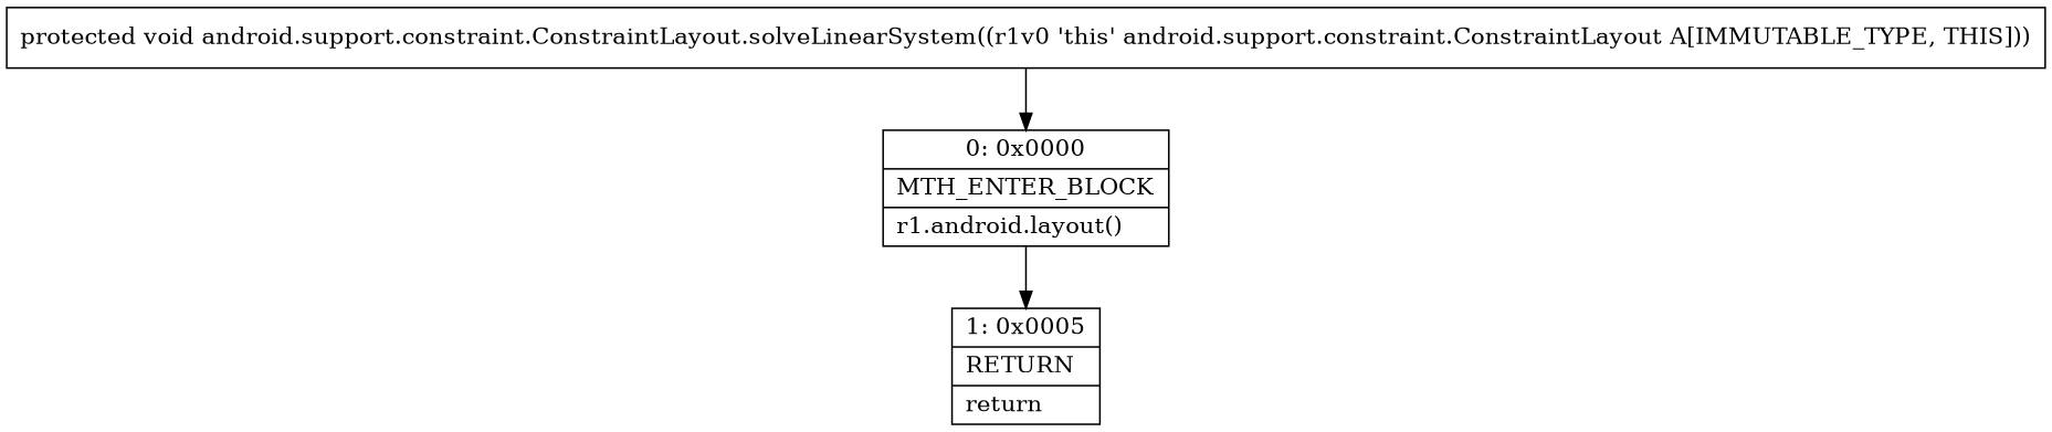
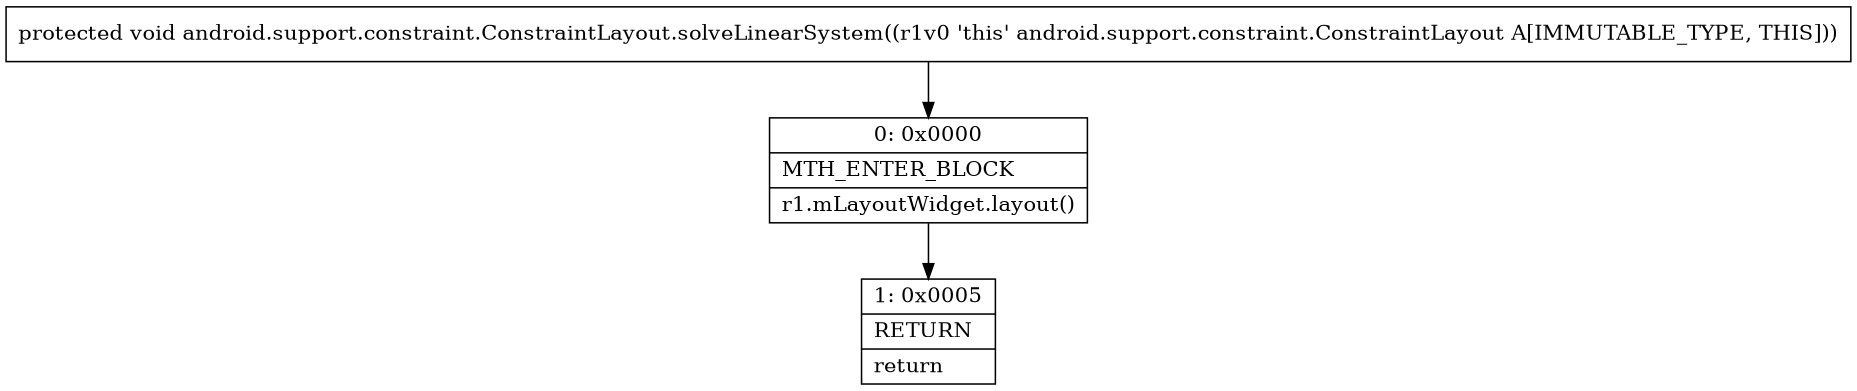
  digraph {
    node [shape=record]
-   n1 [label="{0\:\ 0x0000|MTH_ENTER_BLOCK\l|r1.android.layout()\l}"]
+   n1 [label="{0\:\ 0x0000|MTH_ENTER_BLOCK\l|r1.mLayoutWidget.layout()\l}"]
    n2 [label="{1\:\ 0x0005|RETURN\l|return\l}"]
    n3 [label="{protected void android.support.constraint.ConstraintLayout.solveLinearSystem((r1v0 'this' android.support.constraint.ConstraintLayout A[IMMUTABLE_TYPE, THIS])) }"]
    n1 -> n2
    n3 -> n1
  }
